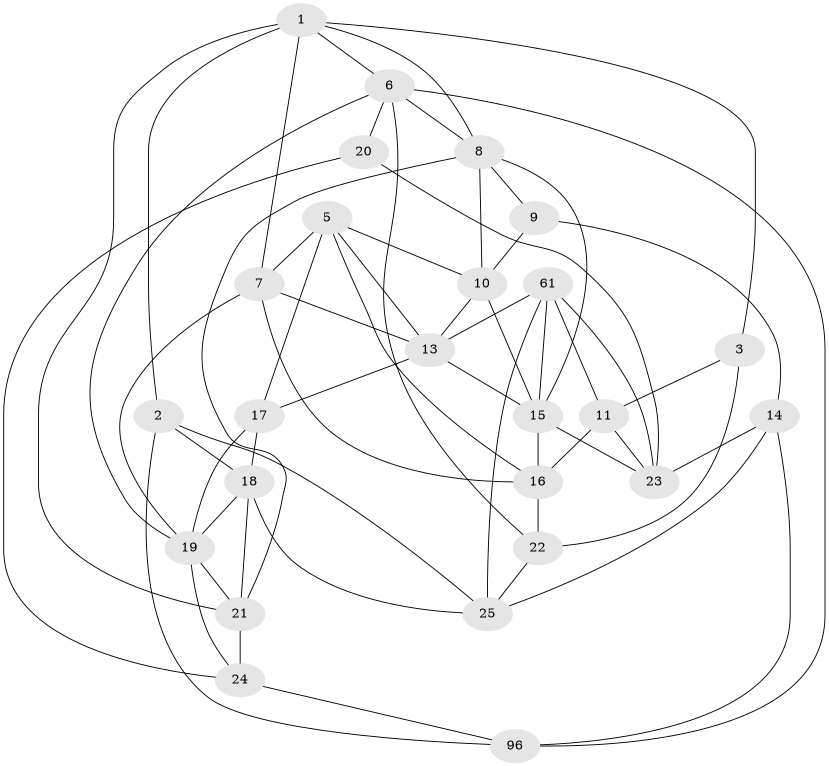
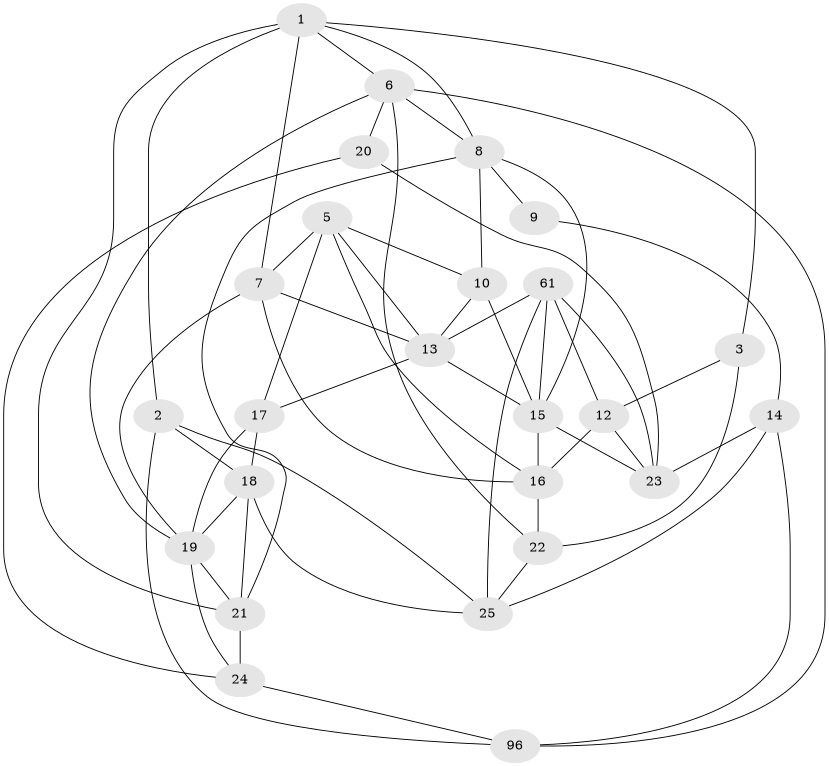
  graph {
    node [color=gray90 style=filled]
    edge [weight=1.0]
    1
    2
    3
    6
    7
    8
    21
    18
    25
    n10 [label=96]
-   12 [label=11]
+   12
    22
    19
    20
    13
    16
    10
    9
    15
    24
    23
    14
    5
    17
    n25 [label=61]
    1 -- 2
    1 -- 3
    1 -- 6
    1 -- 7
    1 -- 8
    1 -- 21
    2 -- 18
    2 -- 25
    2 -- n10
    3 -- 12
    3 -- 22 [weight=2.0]
    6 -- 8
    6 -- n10
    6 -- 22 [weight=2.0]
    6 -- 19
    6 -- 20 [weight=2.0]
    7 -- 19
    7 -- 13
    7 -- 16 [weight=2.0]
    8 -- 21
    8 -- 10
    8 -- 9
    8 -- 15
    21 -- 24
    18 -- 21
    18 -- 25
    18 -- 19
    12 -- 16
    12 -- 23
    22 -- 25
    19 -- 21 [weight=2.0]
    19 -- 24
    20 -- 24
    20 -- 23
    13 -- 15
    13 -- 17
    16 -- 22
    10 -- 13
    10 -- 15
-   9 -- 10 [weight=2.0]
    9 -- 14
    15 -- 16
    15 -- 23
    24 -- n10 [weight=2.0]
    14 -- 25
    14 -- n10 [weight=2.0]
    14 -- 23
    5 -- 7
    5 -- 13
    5 -- 16
    5 -- 10
    5 -- 17 [weight=2.0]
    17 -- 18 [weight=2.0]
    17 -- 19
    n25 -- 25 [weight=2.0]
    n25 -- 12
    n25 -- 13
    n25 -- 15
    n25 -- 23
  }
